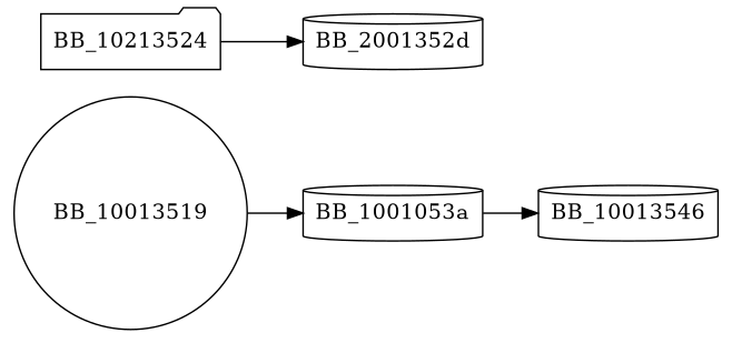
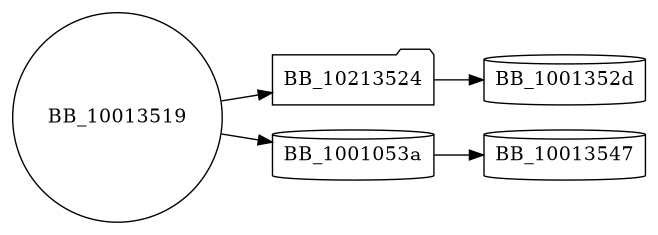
  digraph {
    rankdir=LR
    node [shape=cylinder]
    BB_10013519 [shape=circle]
    n2 [label=BB_10213524 shape=folder]
    n3 [label=BB_1001053a]
-   BB_1001352d [label=BB_2001352d]
-   BB_10013547 [label=BB_10013546]
+   BB_1001352d
+   BB_10013547
+   BB_10013519 -> n2
    BB_10013519 -> n3
    n2 -> BB_1001352d
    n3 -> BB_10013547
  }
